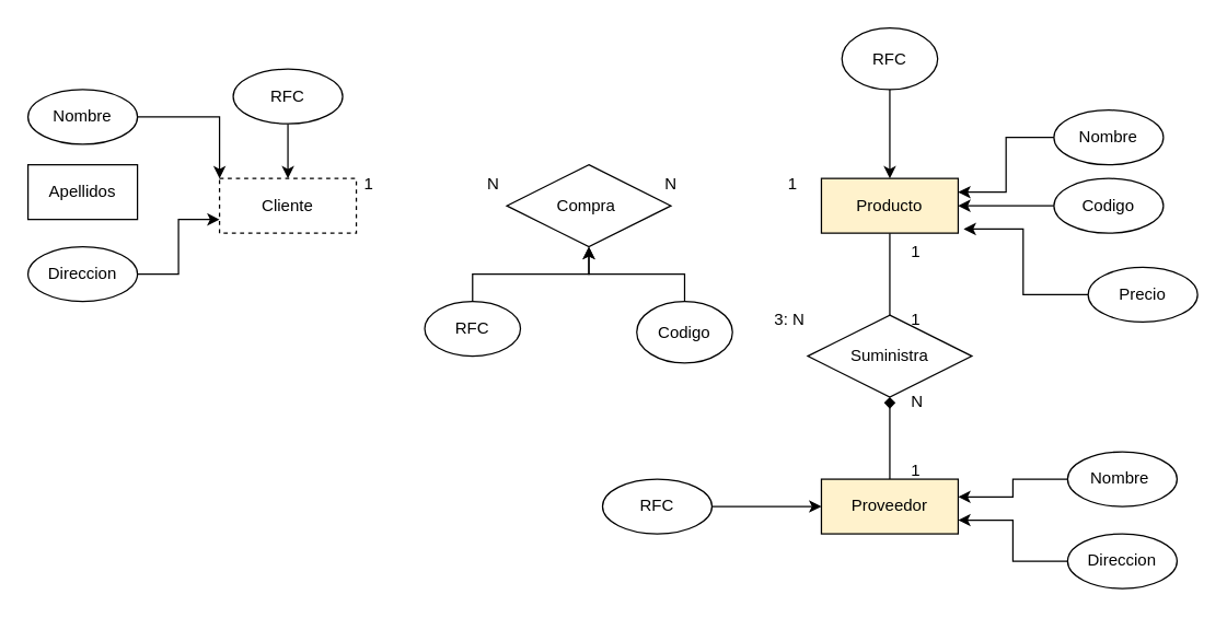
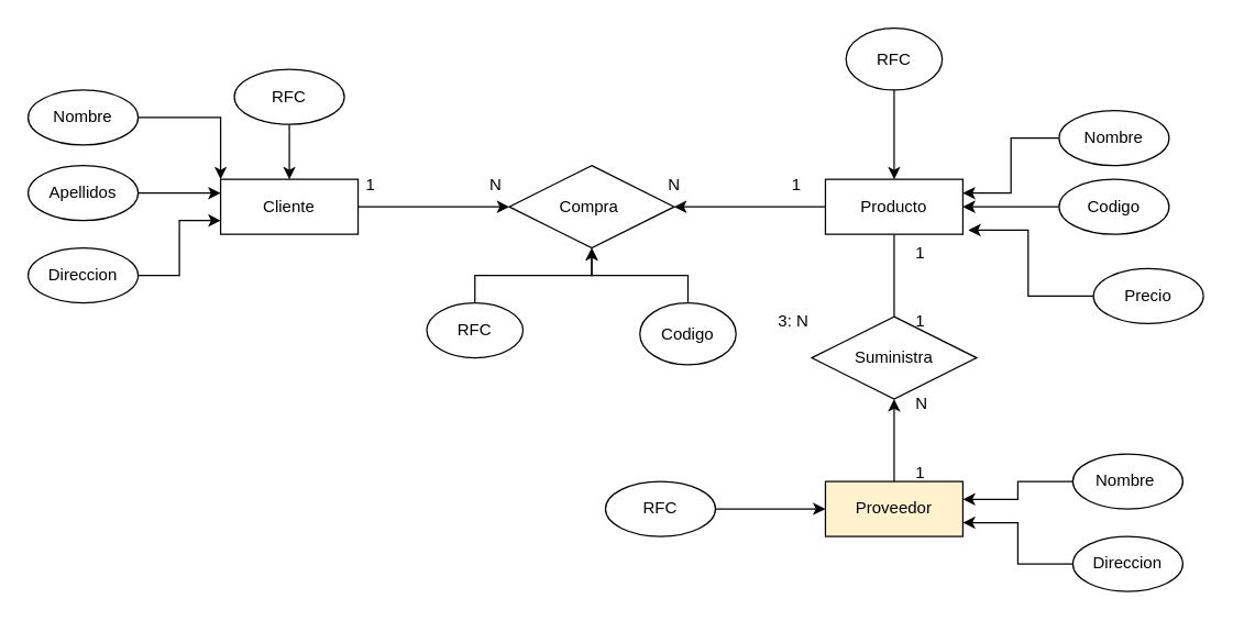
  <mxCell id="0" />
  <mxCell id="1" parent="0" />
- <mxCell id="3" value="Cliente" style="whiteSpace=wrap;html=1;align=center;dashed=1;" vertex="1" parent="1"><mxGeometry x="160" y="130" width="100" height="40" as="geometry" /></mxCell>
+ <mxCell id="2" style="edgeStyle=orthogonalEdgeStyle;rounded=0;orthogonalLoop=1;jettySize=auto;html=1;exitX=1;exitY=0.5;exitDx=0;exitDy=0;entryX=0;entryY=0.5;entryDx=0;entryDy=0;" edge="1" parent="1" source="3" target="9"><mxGeometry relative="1" as="geometry" /></mxCell>
+ <mxCell id="3" value="Cliente" style="whiteSpace=wrap;html=1;align=center;" vertex="1" parent="1"><mxGeometry x="160" y="130" width="100" height="40" as="geometry" /></mxCell>
+ <mxCell id="4" style="edgeStyle=orthogonalEdgeStyle;rounded=0;orthogonalLoop=1;jettySize=auto;html=1;exitX=0;exitY=0.5;exitDx=0;exitDy=0;" edge="1" parent="1" source="6" target="9"><mxGeometry relative="1" as="geometry" /></mxCell>
  <mxCell id="5" style="edgeStyle=orthogonalEdgeStyle;rounded=0;orthogonalLoop=1;jettySize=auto;html=1;entryX=0.5;entryY=0;entryDx=0;entryDy=0;endArrow=none;" edge="1" parent="1" source="6" target="10"><mxGeometry relative="1" as="geometry" /></mxCell>
- <mxCell id="6" value="Producto" style="whiteSpace=wrap;html=1;align=center;fillColor=#fff2cc;" vertex="1" parent="1"><mxGeometry x="600" y="130" width="100" height="40" as="geometry" /></mxCell>
- <mxCell id="7" style="edgeStyle=orthogonalEdgeStyle;rounded=0;orthogonalLoop=1;jettySize=auto;html=1;exitX=0.5;exitY=0;exitDx=0;exitDy=0;entryX=0.5;entryY=1;entryDx=0;entryDy=0;endArrow=diamond;" edge="1" parent="1" source="8" target="10"><mxGeometry relative="1" as="geometry" /></mxCell>
+ <mxCell id="6" value="Producto" style="whiteSpace=wrap;html=1;align=center;" vertex="1" parent="1"><mxGeometry x="600" y="130" width="100" height="40" as="geometry" /></mxCell>
+ <mxCell id="7" style="edgeStyle=orthogonalEdgeStyle;rounded=0;orthogonalLoop=1;jettySize=auto;html=1;exitX=0.5;exitY=0;exitDx=0;exitDy=0;entryX=0.5;entryY=1;entryDx=0;entryDy=0;" edge="1" parent="1" source="8" target="10"><mxGeometry relative="1" as="geometry" /></mxCell>
  <mxCell id="8" value="Proveedor" style="whiteSpace=wrap;html=1;align=center;fillColor=#fff2cc;" vertex="1" parent="1"><mxGeometry x="600" y="350" width="100" height="40" as="geometry" /></mxCell>
  <mxCell id="9" value="Compra&amp;nbsp;" style="shape=rhombus;perimeter=rhombusPerimeter;whiteSpace=wrap;html=1;align=center;" vertex="1" parent="1"><mxGeometry x="370" y="120" width="120" height="60" as="geometry" /></mxCell>
  <mxCell id="10" value="Suministra" style="shape=rhombus;perimeter=rhombusPerimeter;whiteSpace=wrap;html=1;align=center;" vertex="1" parent="1"><mxGeometry x="590" y="230" width="120" height="60" as="geometry" /></mxCell>
  <mxCell id="11" value="1" style="text;strokeColor=none;fillColor=none;spacingLeft=4;spacingRight=4;overflow=hidden;rotatable=0;points=[[0,0.5],[1,0.5]];portConstraint=eastwest;fontSize=12;whiteSpace=wrap;html=1;" vertex="1" parent="1"><mxGeometry x="260" y="120" width="40" height="30" as="geometry" /></mxCell>
  <mxCell id="12" value="N" style="text;strokeColor=none;fillColor=none;spacingLeft=4;spacingRight=4;overflow=hidden;rotatable=0;points=[[0,0.5],[1,0.5]];portConstraint=eastwest;fontSize=12;whiteSpace=wrap;html=1;" vertex="1" parent="1"><mxGeometry x="350" y="120" width="40" height="30" as="geometry" /></mxCell>
  <mxCell id="13" value="N" style="text;strokeColor=none;fillColor=none;spacingLeft=4;spacingRight=4;overflow=hidden;rotatable=0;points=[[0,0.5],[1,0.5]];portConstraint=eastwest;fontSize=12;whiteSpace=wrap;html=1;" vertex="1" parent="1"><mxGeometry x="480" y="120" width="40" height="30" as="geometry" /></mxCell>
  <mxCell id="14" value="1" style="text;strokeColor=none;fillColor=none;spacingLeft=4;spacingRight=4;overflow=hidden;rotatable=0;points=[[0,0.5],[1,0.5]];portConstraint=eastwest;fontSize=12;whiteSpace=wrap;html=1;" vertex="1" parent="1"><mxGeometry x="570" y="120" width="40" height="30" as="geometry" /></mxCell>
  <mxCell id="15" value="1" style="text;strokeColor=none;fillColor=none;spacingLeft=4;spacingRight=4;overflow=hidden;rotatable=0;points=[[0,0.5],[1,0.5]];portConstraint=eastwest;fontSize=12;whiteSpace=wrap;html=1;" vertex="1" parent="1"><mxGeometry x="660" y="170" width="40" height="30" as="geometry" /></mxCell>
  <mxCell id="16" value="1" style="text;strokeColor=none;fillColor=none;spacingLeft=4;spacingRight=4;overflow=hidden;rotatable=0;points=[[0,0.5],[1,0.5]];portConstraint=eastwest;fontSize=12;whiteSpace=wrap;html=1;" vertex="1" parent="1"><mxGeometry x="660" y="220" width="40" height="30" as="geometry" /></mxCell>
  <mxCell id="17" value="1" style="text;strokeColor=none;fillColor=none;spacingLeft=4;spacingRight=4;overflow=hidden;rotatable=0;points=[[0,0.5],[1,0.5]];portConstraint=eastwest;fontSize=12;whiteSpace=wrap;html=1;" vertex="1" parent="1"><mxGeometry x="660" y="330" width="40" height="30" as="geometry" /></mxCell>
  <mxCell id="18" value="N" style="text;strokeColor=none;fillColor=none;spacingLeft=4;spacingRight=4;overflow=hidden;rotatable=0;points=[[0,0.5],[1,0.5]];portConstraint=eastwest;fontSize=12;whiteSpace=wrap;html=1;" vertex="1" parent="1"><mxGeometry x="660" y="280" width="40" height="30" as="geometry" /></mxCell>
  <mxCell id="19" value="3: N" style="text;strokeColor=none;fillColor=none;spacingLeft=4;spacingRight=4;overflow=hidden;rotatable=0;points=[[0,0.5],[1,0.5]];portConstraint=eastwest;fontSize=12;whiteSpace=wrap;html=1;" vertex="1" parent="1"><mxGeometry x="560" y="220" width="40" height="30" as="geometry" /></mxCell>
  <mxCell id="20" style="edgeStyle=orthogonalEdgeStyle;rounded=0;orthogonalLoop=1;jettySize=auto;html=1;entryX=0;entryY=0.5;entryDx=0;entryDy=0;" edge="1" parent="1" source="21" target="8"><mxGeometry relative="1" as="geometry" /></mxCell>
  <mxCell id="21" value="RFC" style="ellipse;whiteSpace=wrap;html=1;align=center;" vertex="1" parent="1"><mxGeometry x="440" y="350" width="80" height="40" as="geometry" /></mxCell>
  <mxCell id="22" style="edgeStyle=orthogonalEdgeStyle;rounded=0;orthogonalLoop=1;jettySize=auto;html=1;entryX=0.5;entryY=0;entryDx=0;entryDy=0;" edge="1" parent="1" source="23" target="3"><mxGeometry relative="1" as="geometry" /></mxCell>
  <mxCell id="23" value="RFC" style="ellipse;whiteSpace=wrap;html=1;align=center;" vertex="1" parent="1"><mxGeometry x="170" y="50" width="80" height="40" as="geometry" /></mxCell>
  <mxCell id="24" style="edgeStyle=orthogonalEdgeStyle;rounded=0;orthogonalLoop=1;jettySize=auto;html=1;entryX=1;entryY=0.5;entryDx=0;entryDy=0;" edge="1" parent="1" source="25" target="6"><mxGeometry relative="1" as="geometry" /></mxCell>
  <mxCell id="25" value="Codigo" style="ellipse;whiteSpace=wrap;html=1;align=center;" vertex="1" parent="1"><mxGeometry x="770" y="130" width="80" height="40" as="geometry" /></mxCell>
  <mxCell id="26" style="edgeStyle=orthogonalEdgeStyle;rounded=0;orthogonalLoop=1;jettySize=auto;html=1;entryX=0.5;entryY=1;entryDx=0;entryDy=0;" edge="1" parent="1" source="27" target="9"><mxGeometry relative="1" as="geometry" /></mxCell>
  <mxCell id="27" value="RFC" style="ellipse;whiteSpace=wrap;html=1;align=center;" vertex="1" parent="1"><mxGeometry x="310" y="220" width="70" height="40" as="geometry" /></mxCell>
  <mxCell id="28" style="edgeStyle=orthogonalEdgeStyle;rounded=0;orthogonalLoop=1;jettySize=auto;html=1;" edge="1" parent="1" source="29" target="9"><mxGeometry relative="1" as="geometry" /></mxCell>
  <mxCell id="29" value="Codigo" style="ellipse;whiteSpace=wrap;html=1;align=center;" vertex="1" parent="1"><mxGeometry x="465" y="220" width="70" height="45" as="geometry" /></mxCell>
  <mxCell id="30" style="edgeStyle=orthogonalEdgeStyle;rounded=0;orthogonalLoop=1;jettySize=auto;html=1;entryX=0.5;entryY=0;entryDx=0;entryDy=0;" edge="1" parent="1" source="31" target="6"><mxGeometry relative="1" as="geometry" /></mxCell>
  <mxCell id="31" value="RFC" style="ellipse;whiteSpace=wrap;html=1;align=center;" vertex="1" parent="1"><mxGeometry x="615" y="20" width="70" height="45" as="geometry" /></mxCell>
  <mxCell id="32" style="edgeStyle=orthogonalEdgeStyle;rounded=0;orthogonalLoop=1;jettySize=auto;html=1;exitX=1;exitY=0.5;exitDx=0;exitDy=0;entryX=0;entryY=0;entryDx=0;entryDy=0;" edge="1" parent="1" source="33" target="3"><mxGeometry relative="1" as="geometry" /></mxCell>
  <mxCell id="33" value="Nombre" style="ellipse;whiteSpace=wrap;html=1;align=center;" vertex="1" parent="1"><mxGeometry x="20" y="65" width="80" height="40" as="geometry" /></mxCell>
- <mxCell id="35" value="Apellidos" style="whiteSpace=wrap;html=1;align=center;rounded=0;" vertex="1" parent="1"><mxGeometry x="20" y="120" width="80" height="40" as="geometry" /></mxCell>
+ <mxCell id="34" style="edgeStyle=orthogonalEdgeStyle;rounded=0;orthogonalLoop=1;jettySize=auto;html=1;exitX=1;exitY=0.5;exitDx=0;exitDy=0;entryX=0;entryY=0.25;entryDx=0;entryDy=0;" edge="1" parent="1" source="35" target="3"><mxGeometry relative="1" as="geometry" /></mxCell>
+ <mxCell id="35" value="Apellidos" style="ellipse;whiteSpace=wrap;html=1;align=center;" vertex="1" parent="1"><mxGeometry x="20" y="120" width="80" height="40" as="geometry" /></mxCell>
  <mxCell id="36" style="edgeStyle=orthogonalEdgeStyle;rounded=0;orthogonalLoop=1;jettySize=auto;html=1;entryX=0;entryY=0.75;entryDx=0;entryDy=0;" edge="1" parent="1" source="37" target="3"><mxGeometry relative="1" as="geometry" /></mxCell>
  <mxCell id="37" value="Direccion" style="ellipse;whiteSpace=wrap;html=1;align=center;" vertex="1" parent="1"><mxGeometry x="20" y="180" width="80" height="40" as="geometry" /></mxCell>
  <mxCell id="38" style="edgeStyle=orthogonalEdgeStyle;rounded=0;orthogonalLoop=1;jettySize=auto;html=1;entryX=1.1;entryY=-0.1;entryDx=0;entryDy=0;entryPerimeter=0;" edge="1" parent="1" source="39" target="15"><mxGeometry relative="1" as="geometry" /></mxCell>
  <mxCell id="39" value="Precio" style="ellipse;whiteSpace=wrap;html=1;align=center;" vertex="1" parent="1"><mxGeometry x="795" y="195" width="80" height="40" as="geometry" /></mxCell>
  <mxCell id="40" style="edgeStyle=orthogonalEdgeStyle;rounded=0;orthogonalLoop=1;jettySize=auto;html=1;entryX=1;entryY=0.25;entryDx=0;entryDy=0;" edge="1" parent="1" source="41" target="6"><mxGeometry relative="1" as="geometry" /></mxCell>
  <mxCell id="41" value="Nombre" style="ellipse;whiteSpace=wrap;html=1;align=center;" vertex="1" parent="1"><mxGeometry x="770" y="80" width="80" height="40" as="geometry" /></mxCell>
  <mxCell id="42" style="edgeStyle=orthogonalEdgeStyle;rounded=0;orthogonalLoop=1;jettySize=auto;html=1;exitX=0;exitY=0.5;exitDx=0;exitDy=0;entryX=1;entryY=1.1;entryDx=0;entryDy=0;entryPerimeter=0;" edge="1" parent="1" source="43" target="17"><mxGeometry relative="1" as="geometry" /></mxCell>
  <mxCell id="43" value="Nombre&amp;nbsp;" style="ellipse;whiteSpace=wrap;html=1;align=center;" vertex="1" parent="1"><mxGeometry x="780" y="330" width="80" height="40" as="geometry" /></mxCell>
  <mxCell id="44" style="edgeStyle=orthogonalEdgeStyle;rounded=0;orthogonalLoop=1;jettySize=auto;html=1;entryX=1;entryY=0.75;entryDx=0;entryDy=0;" edge="1" parent="1" source="45" target="8"><mxGeometry relative="1" as="geometry" /></mxCell>
  <mxCell id="45" value="Direccion" style="ellipse;whiteSpace=wrap;html=1;align=center;" vertex="1" parent="1"><mxGeometry x="780" y="390" width="80" height="40" as="geometry" /></mxCell>
